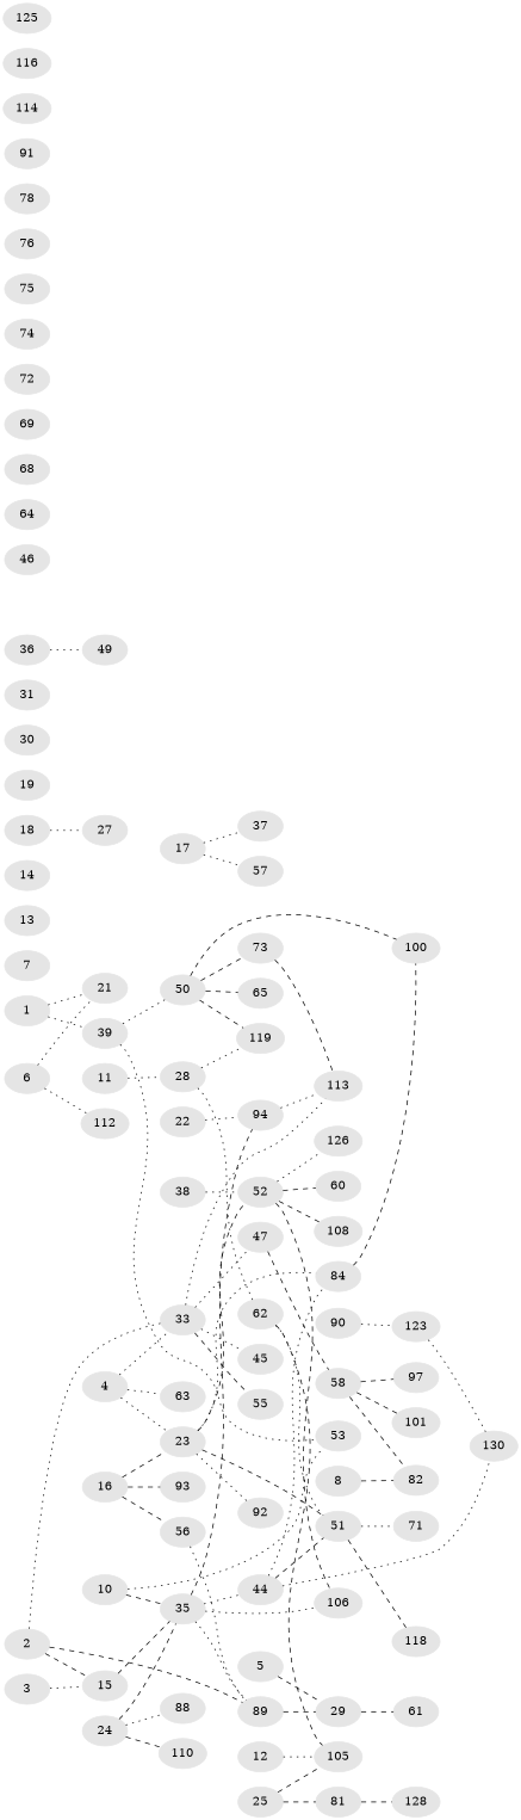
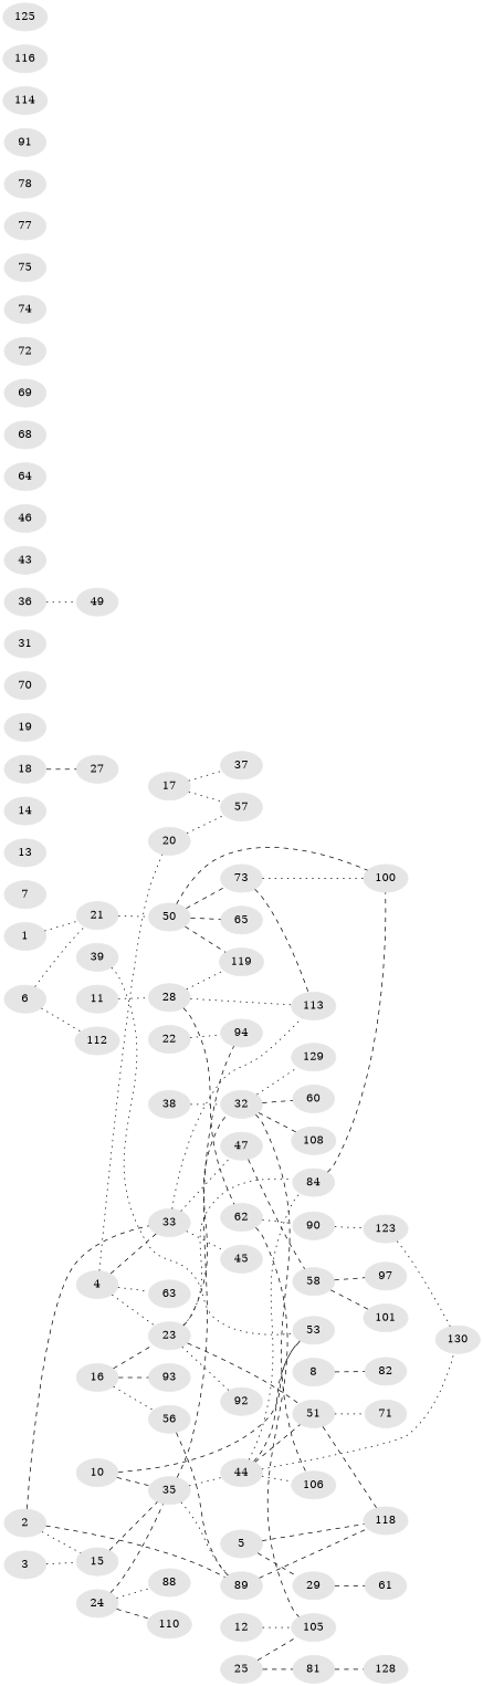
  graph {
    rankdir=LR
    node [color=gray90 style=filled]
    edge [style=dashed]
    21 [super="+127"]
    1
    39
    53 [super="+122"]
    50 [super="+70"]
    2 [super="+66"]
    15 [super="+104"]
    33 [super="+76"]
    89 [super="+95"]
    35 [super="+115"]
    45
    47 [super="+59"]
-   55
    113
    118
    3
    4 [super="+9"]
+   20 [super="+40"]
    23 [super="+26"]
    63
    57 [super="+96"]
    51 [super="+120"]
-   52 [super="+85"]
+   52 [super="+85" label=32]
    84
    92
    5 [super="+80"]
    29 [super="+42"]
    61
    6 [super="+86"]
    112
    7
    82 [super="+103"]
    8
    94 [super="+107"]
    44 [super="+48"]
    106
    10
    28 [super="+87"]
    62 [super="+67"]
    119
    11
    105 [super="+111"]
    12
    13
    14 [super="+99"]
    16 [super="+32"]
    56 [super="+121"]
    93
    17 [super="+124"]
    37
    18
    27
    19
    22
    71
    60
    108
-   129 [label=126]
+   129
    100 [super="+117"]
    24 [super="+54"]
    88
    110
    25 [super="+41"]
    81
    128 [super="+132"]
    90
-   30
+   30 [label=70]
    31 [super="+34"]
    58 [super="+79"]
    130
    49 [super="+102"]
    36
    38
    65 [super="+83"]
    73 [super="+109"]
+   43
    46
    97
    101
    123 [super="+126"]
    64
    68
    69
    72 [super="+98"]
    74
    75
-   77 [label=76]
+   77
    78 [super="+131"]
    91
    114
    116
    125
    1 -- 21 [style=dotted]
-   1 -- 39 [style=dotted]
    39 -- 53 [style=dotted]
-   39 -- 50 [style=dotted]
+   21 -- 50 [style=dotted]
    50 -- 119
    50 -- 100
    50 -- 65
    50 -- 73
-   2 -- 15
-   2 -- 33 [style=dotted]
+   2 -- 15 [style=dotted]
+   2 -- 33
    2 -- 89
    15 -- 35
    33 -- 45 [style=dotted]
    33 -- 47 [style=dotted]
-   33 -- 55
    33 -- 113 [style=dotted]
-   89 -- 29
+   89 -- 118
    35 -- 89 [style=dotted]
    35 -- 94
    35 -- 44 [style=dotted]
-   35 -- 106 [style=dotted]
+   44 -- 106 [style=dotted]
    47 -- 58
    3 -- 15 [style=dotted]
-   4 -- 33 [style=dotted]
+   4 -- 33
+   4 -- 20 [style=dotted]
    4 -- 23 [style=dotted]
    4 -- 63 [style=dotted]
+   20 -- 57 [style=dotted]
    23 -- 51
    23 -- 52
    23 -- 84 [style=dotted]
    23 -- 92 [style=dotted]
    51 -- 118
    51 -- 71 [style=dotted]
    52 -- 106
    52 -- 60
    52 -- 108
    52 -- 129 [style=dotted]
    84 -- 100
+   5 -- 118
    5 -- 29
    29 -- 61
    6 -- 21 [style=dotted]
    6 -- 112 [style=dotted]
    8 -- 82
-   94 -- 113 [style=dotted]
+   28 -- 113 [style=dotted]
+   44 -- 53
    44 -- 51
    44 -- 84 [style=dotted]
    44 -- 130 [style=dotted]
-   10 -- 53 [style=dotted]
+   10 -- 53
    10 -- 35
-   28 -- 62 [style=dotted]
+   28 -- 62
    28 -- 119 [style=dotted]
    62 -- 105
-   62 -- 51 [style=dotted]
+   62 -- 90 [style=dotted]
    11 -- 28 [style=dotted]
    12 -- 105 [style=dotted]
    16 -- 23
-   16 -- 56
+   16 -- 56 [style=dotted]
    16 -- 93
-   56 -- 89 [style=dotted]
+   56 -- 89
    17 -- 57 [style=dotted]
    17 -- 37 [style=dotted]
-   18 -- 27 [style=dotted]
+   18 -- 27
    22 -- 94 [style=dotted]
    24 -- 35
    24 -- 88 [style=dotted]
    24 -- 110
    25 -- 105
    25 -- 81
    81 -- 128
    90 -- 123 [style=dotted]
-   58 -- 82
    58 -- 97
    58 -- 101
    36 -- 49 [style=dotted]
    38 -- 52 [style=dotted]
    73 -- 113
+   73 -- 100 [style=dotted]
    123 -- 130 [style=dotted]
  }
